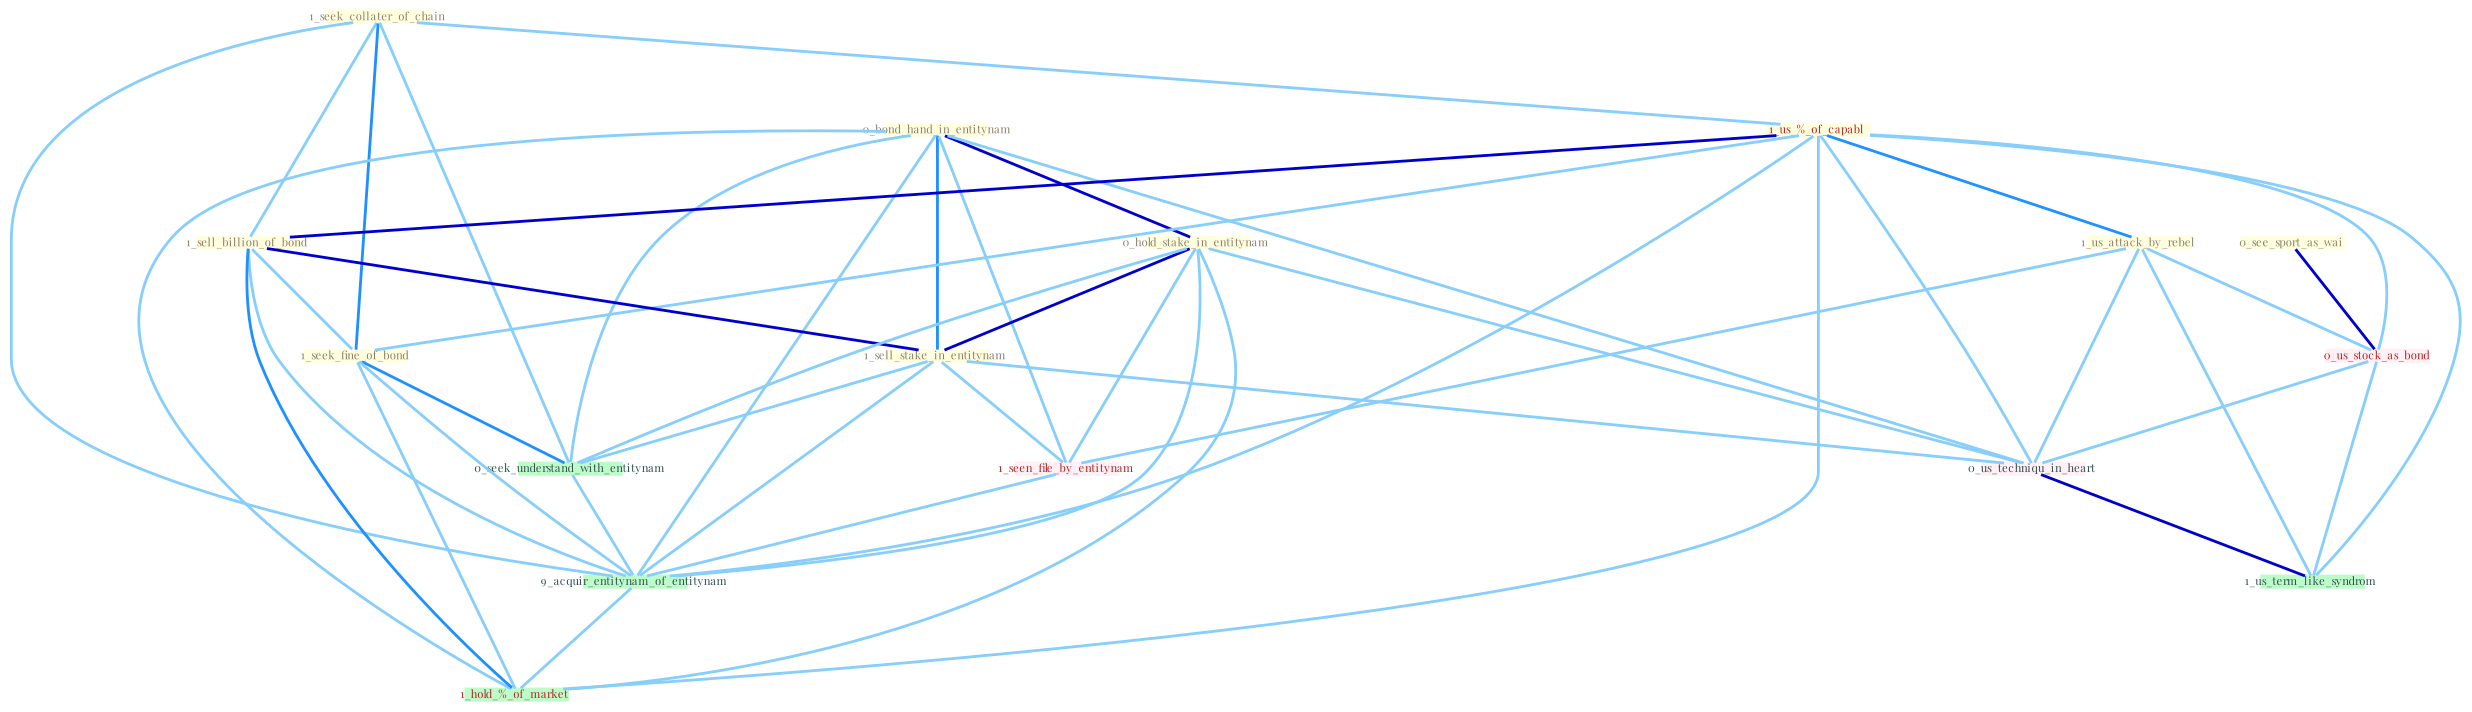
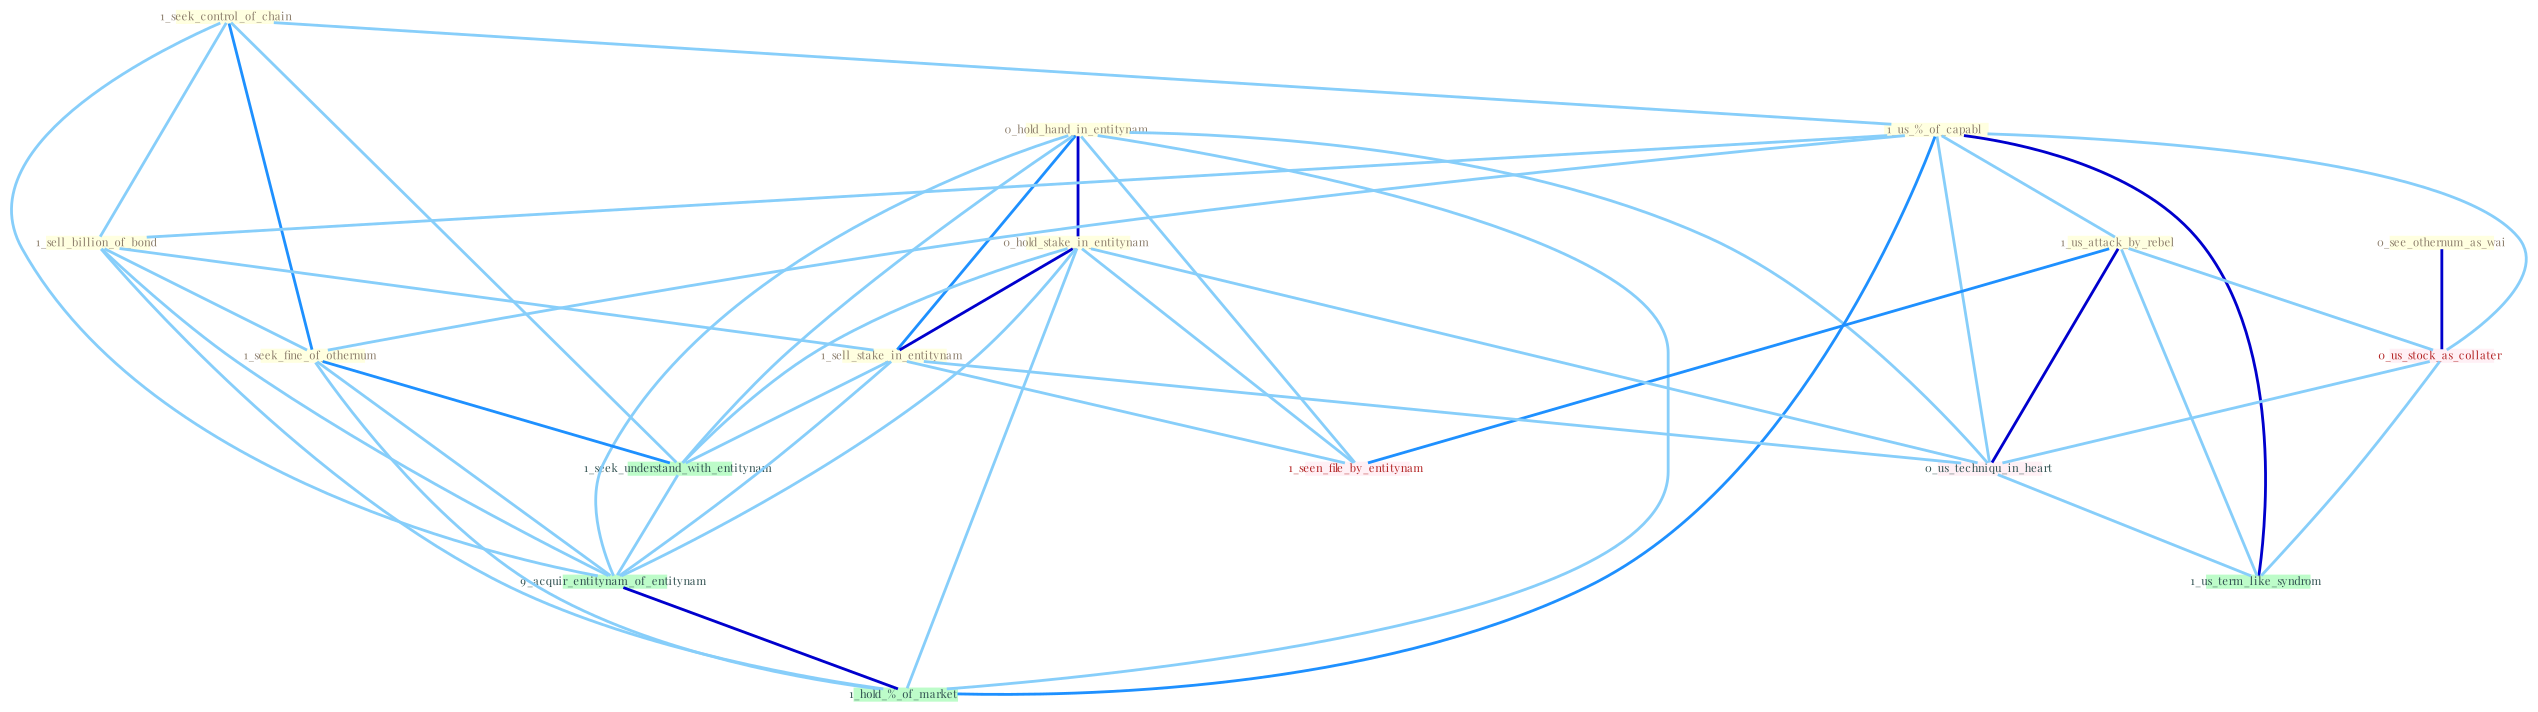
  graph {
    fontname="Playfair Display"
    node [color="#ffffe0" fixedsize=true fontcolor="#8b7d6b" fontname="Playfair Display" fontsize=4 shape=polygon style=filled]
    edge [color="#87cefa" fontname="Playfair Display" w=1]
-   "1_seek_control_of_chain " [height=.06 width=.5 label="1_seek_collater_of_chain"]
-   "0_hold_hand_in_entitynam " [height=.06 width=.5 label="0_bond_hand_in_entitynam"]
-   "1_us_%_of_capabl " [fontcolor="#b22222" height=.06 width=.5]
-   "0_see_sport_as_wai " [height=.06 width=.5]
+   "1_seek_control_of_chain " [height=.06 width=.5]
+   "0_hold_hand_in_entitynam " [height=.06 width=.5]
+   "1_us_%_of_capabl " [height=.06 width=.5]
+   "0_see_sport_as_wai " [height=.06 width=.5 label="0_see_othernum_as_wai"]
    "1_sell_billion_of_bond " [height=.06 width=.5]
    "1_us_attack_by_rebel " [height=.06 width=.5]
    "0_hold_stake_in_entitynam " [height=.06 width=.5]
-   "1_seek_fine_of_othernum " [height=.06 width=.5 label="1_seek_fine_of_bond"]
+   "1_seek_fine_of_othernum " [height=.06 width=.5]
    "1_sell_stake_in_entitynam " [height=.06 width=.5]
    "1_seen_file_by_entitynam " [color="#fff0f5" fontcolor="#b22222" height=.06 width=.5]
-   "0_us_stock_as_collater " [color="#fff0f5" fontcolor="#b22222" height=.06 width=.5 label="0_us_stock_as_bond"]
+   "0_us_stock_as_collater " [color="#fff0f5" fontcolor="#b22222" height=.06 width=.5]
    "0_us_techniqu_in_heart " [color="#fff0f5" fontcolor="#2f4f4f" height=.06 width=.5]
-   "1_seek_understand_with_entitynam " [color="#BDFCC9" fontcolor="#2f4f4f" height=.06 width=.5 label="0_seek_understand_with_entitynam"]
+   "1_seek_understand_with_entitynam " [color="#BDFCC9" fontcolor="#2f4f4f" height=.06 width=.5]
    n14 [color="#BDFCC9" fontcolor="#2f4f4f" height=.06 label="9_acquir_entitynam_of_entitynam" width=.5]
-   "1_hold_%_of_market " [color="#BDFCC9" fontcolor="#b22222" height=.06 width=.5]
+   "1_hold_%_of_market " [color="#BDFCC9" fontcolor="#2f4f4f" height=.06 width=.5]
    "1_us_term_like_syndrom " [color="#BDFCC9" fontcolor="#2f4f4f" height=.06 width=.5]
    subgraph sub_1 {
      "1_seek_control_of_chain "
      "0_hold_hand_in_entitynam "
      "1_us_%_of_capabl "
      "0_see_sport_as_wai "
      "1_sell_billion_of_bond "
      "1_us_attack_by_rebel "
      "0_hold_stake_in_entitynam "
      "1_seek_fine_of_othernum "
      "1_sell_stake_in_entitynam "
    }
    subgraph sub_2 {
      "1_seen_file_by_entitynam "
      "0_us_stock_as_collater "
      "0_us_techniqu_in_heart "
    }
    "1_seek_control_of_chain " -- "1_us_%_of_capabl "
    "1_seek_control_of_chain " -- "1_sell_billion_of_bond "
    "1_seek_control_of_chain " -- "1_seek_fine_of_othernum " [color="#1e90ff" w=2]
    "1_seek_control_of_chain " -- "1_seek_understand_with_entitynam "
    "1_seek_control_of_chain " -- n14
    "0_hold_hand_in_entitynam " -- "0_hold_stake_in_entitynam " [color="#0000cd" w=3]
    "0_hold_hand_in_entitynam " -- "1_sell_stake_in_entitynam " [color="#1e90ff" w=2]
    "0_hold_hand_in_entitynam " -- "1_seen_file_by_entitynam "
    "0_hold_hand_in_entitynam " -- "0_us_techniqu_in_heart "
    "0_hold_hand_in_entitynam " -- "1_seek_understand_with_entitynam "
    "0_hold_hand_in_entitynam " -- n14
    "0_hold_hand_in_entitynam " -- "1_hold_%_of_market "
-   "1_us_%_of_capabl " -- "1_sell_billion_of_bond " [color="#0000cd"]
-   "1_us_%_of_capabl " -- "1_us_attack_by_rebel " [color="#1e90ff"]
+   "1_us_%_of_capabl " -- "1_sell_billion_of_bond "
+   "1_us_%_of_capabl " -- "1_us_attack_by_rebel "
    "1_us_%_of_capabl " -- "1_seek_fine_of_othernum "
    "1_us_%_of_capabl " -- "0_us_stock_as_collater "
    "1_us_%_of_capabl " -- "0_us_techniqu_in_heart "
-   "1_us_%_of_capabl " -- n14
-   "1_us_%_of_capabl " -- "1_hold_%_of_market " [w=2]
-   "1_us_%_of_capabl " -- "1_us_term_like_syndrom "
+   "1_us_%_of_capabl " -- "1_hold_%_of_market " [color="#1e90ff" w=2]
+   "1_us_%_of_capabl " -- "1_us_term_like_syndrom " [color="#0000cd"]
    "0_see_sport_as_wai " -- "0_us_stock_as_collater " [color="#0000cd"]
    "1_sell_billion_of_bond " -- "1_seek_fine_of_othernum "
-   "1_sell_billion_of_bond " -- "1_sell_stake_in_entitynam " [color="#0000cd"]
+   "1_sell_billion_of_bond " -- "1_sell_stake_in_entitynam "
    "1_sell_billion_of_bond " -- n14
-   "1_sell_billion_of_bond " -- "1_hold_%_of_market " [color="#1e90ff"]
-   "1_us_attack_by_rebel " -- "1_seen_file_by_entitynam "
+   "1_sell_billion_of_bond " -- "1_hold_%_of_market "
+   "1_us_attack_by_rebel " -- "1_seen_file_by_entitynam " [color="#1e90ff"]
    "1_us_attack_by_rebel " -- "0_us_stock_as_collater "
-   "1_us_attack_by_rebel " -- "0_us_techniqu_in_heart "
+   "1_us_attack_by_rebel " -- "0_us_techniqu_in_heart " [color="#0000cd"]
    "1_us_attack_by_rebel " -- "1_us_term_like_syndrom "
    "0_hold_stake_in_entitynam " -- "1_sell_stake_in_entitynam " [color="#0000cd" w=3]
    "0_hold_stake_in_entitynam " -- "1_seen_file_by_entitynam "
    "0_hold_stake_in_entitynam " -- "0_us_techniqu_in_heart "
    "0_hold_stake_in_entitynam " -- "1_seek_understand_with_entitynam "
    "0_hold_stake_in_entitynam " -- n14
    "0_hold_stake_in_entitynam " -- "1_hold_%_of_market "
    "1_seek_fine_of_othernum " -- "1_seek_understand_with_entitynam " [color="#1e90ff"]
    "1_seek_fine_of_othernum " -- n14
    "1_seek_fine_of_othernum " -- "1_hold_%_of_market "
    "1_sell_stake_in_entitynam " -- "1_seen_file_by_entitynam "
    "1_sell_stake_in_entitynam " -- "0_us_techniqu_in_heart "
    "1_sell_stake_in_entitynam " -- "1_seek_understand_with_entitynam "
    "1_sell_stake_in_entitynam " -- n14
-   "1_seen_file_by_entitynam " -- n14
    "0_us_stock_as_collater " -- "0_us_techniqu_in_heart "
    "0_us_stock_as_collater " -- "1_us_term_like_syndrom "
-   "0_us_techniqu_in_heart " -- "1_us_term_like_syndrom " [color="#0000cd"]
+   "0_us_techniqu_in_heart " -- "1_us_term_like_syndrom "
    "1_seek_understand_with_entitynam " -- n14
-   n14 -- "1_hold_%_of_market "
+   n14 -- "1_hold_%_of_market " [color="#0000cd"]
  }
